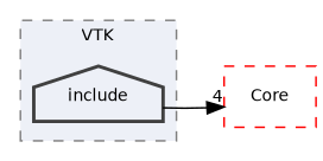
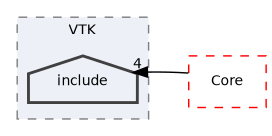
  digraph {
    compound=true
    rankdir=LR
    node [fillcolor="#edf0f7" fontname=Helvetica fontsize=10]
    n1 [color=grey25 label=include shape=house style="filled,bold,"]
    n2 [color=red label=Core shape=box style="dashed,"]
    subgraph cluster_1 {
      bgcolor="#edf0f7"
      fontname=Helvetica
      fontsize=10
      label=VTK
      pencolor=grey50
      style="filled,dashed,"
      n1
    }
-   n1 -> n2 [fontname=Helvetica fontsize=10 headlabel=4 labeldistance=1.5 labelfontname=Helvetica labelfontsize=10]
+   n2 -> n1 [fontname=Helvetica fontsize=10 headlabel=4 labeldistance=1.5 labelfontname=Helvetica labelfontsize=10]
  }
